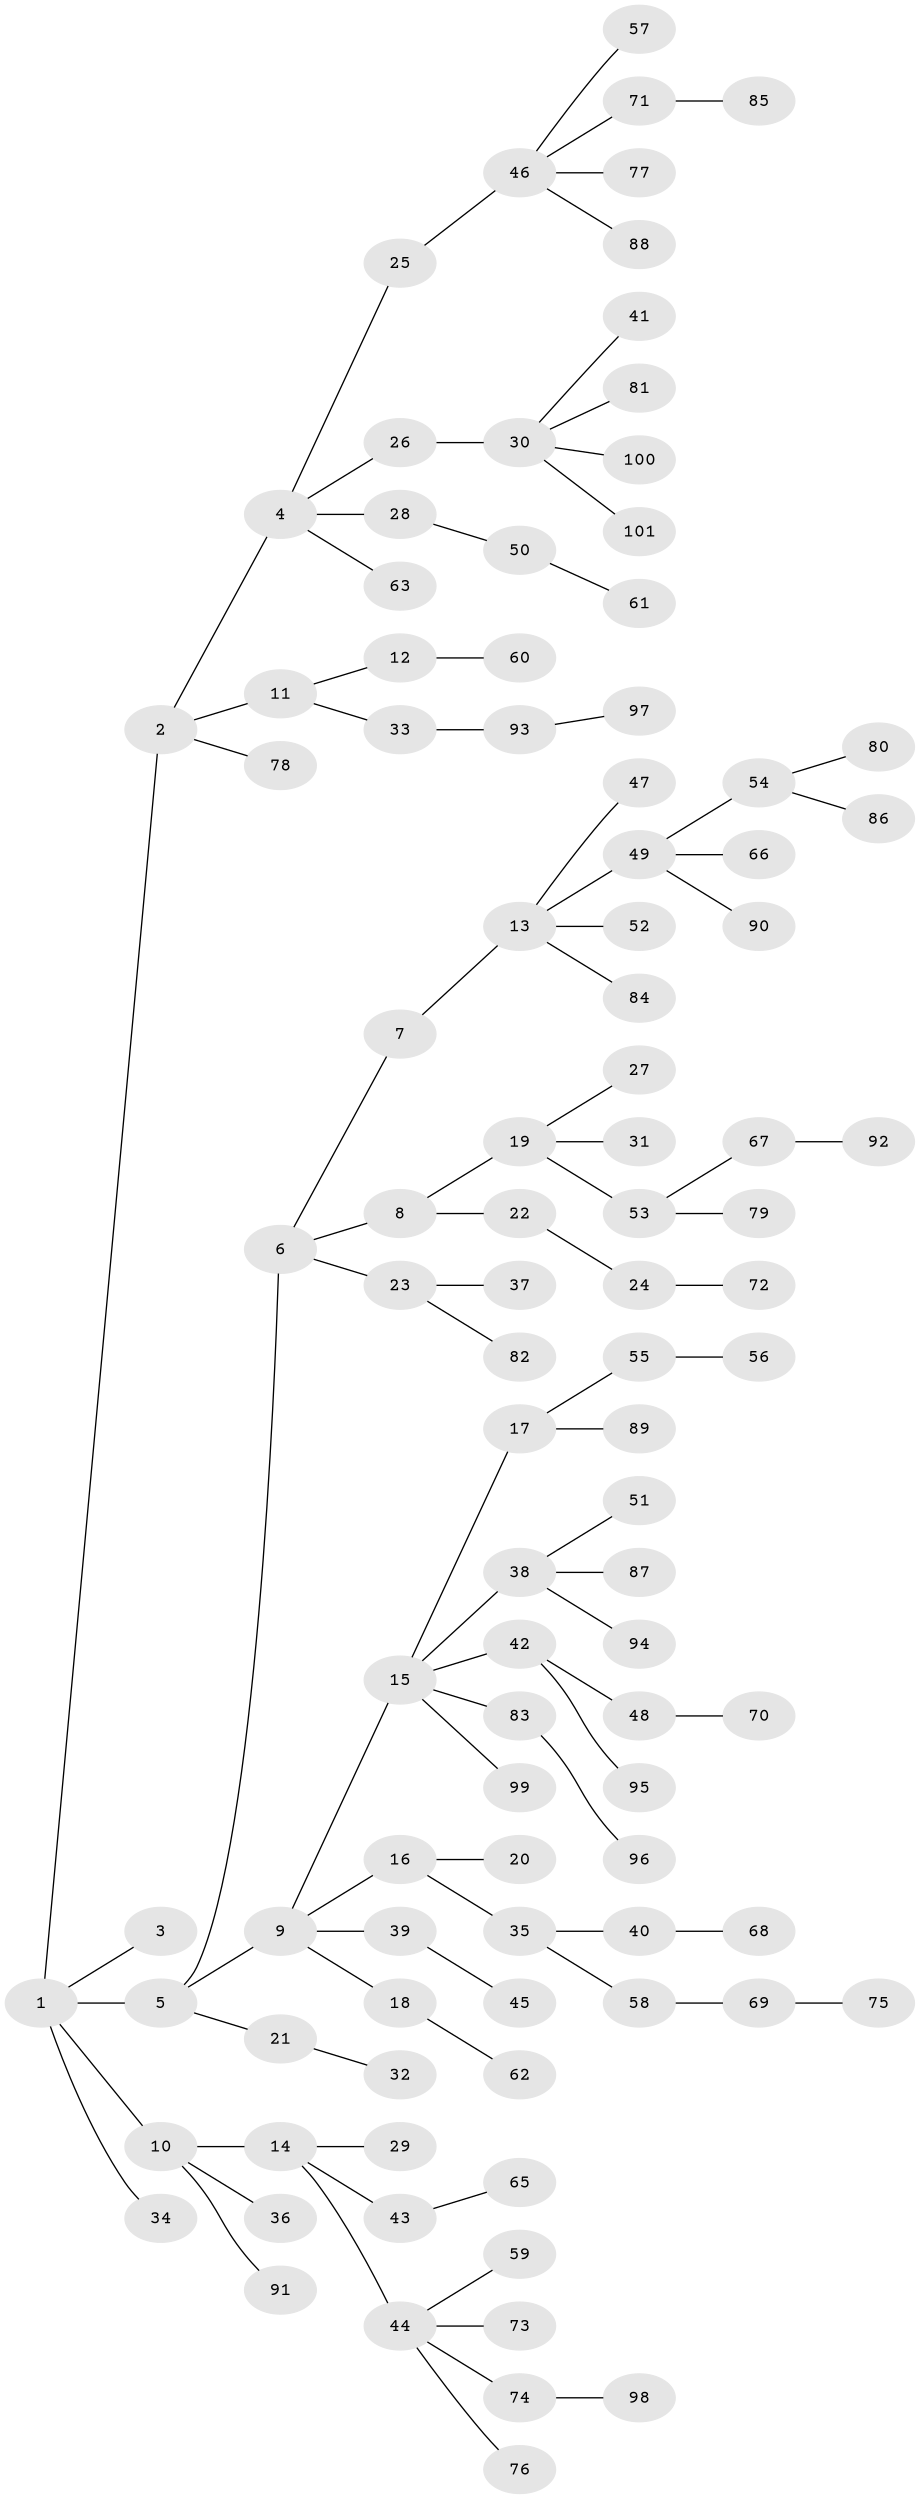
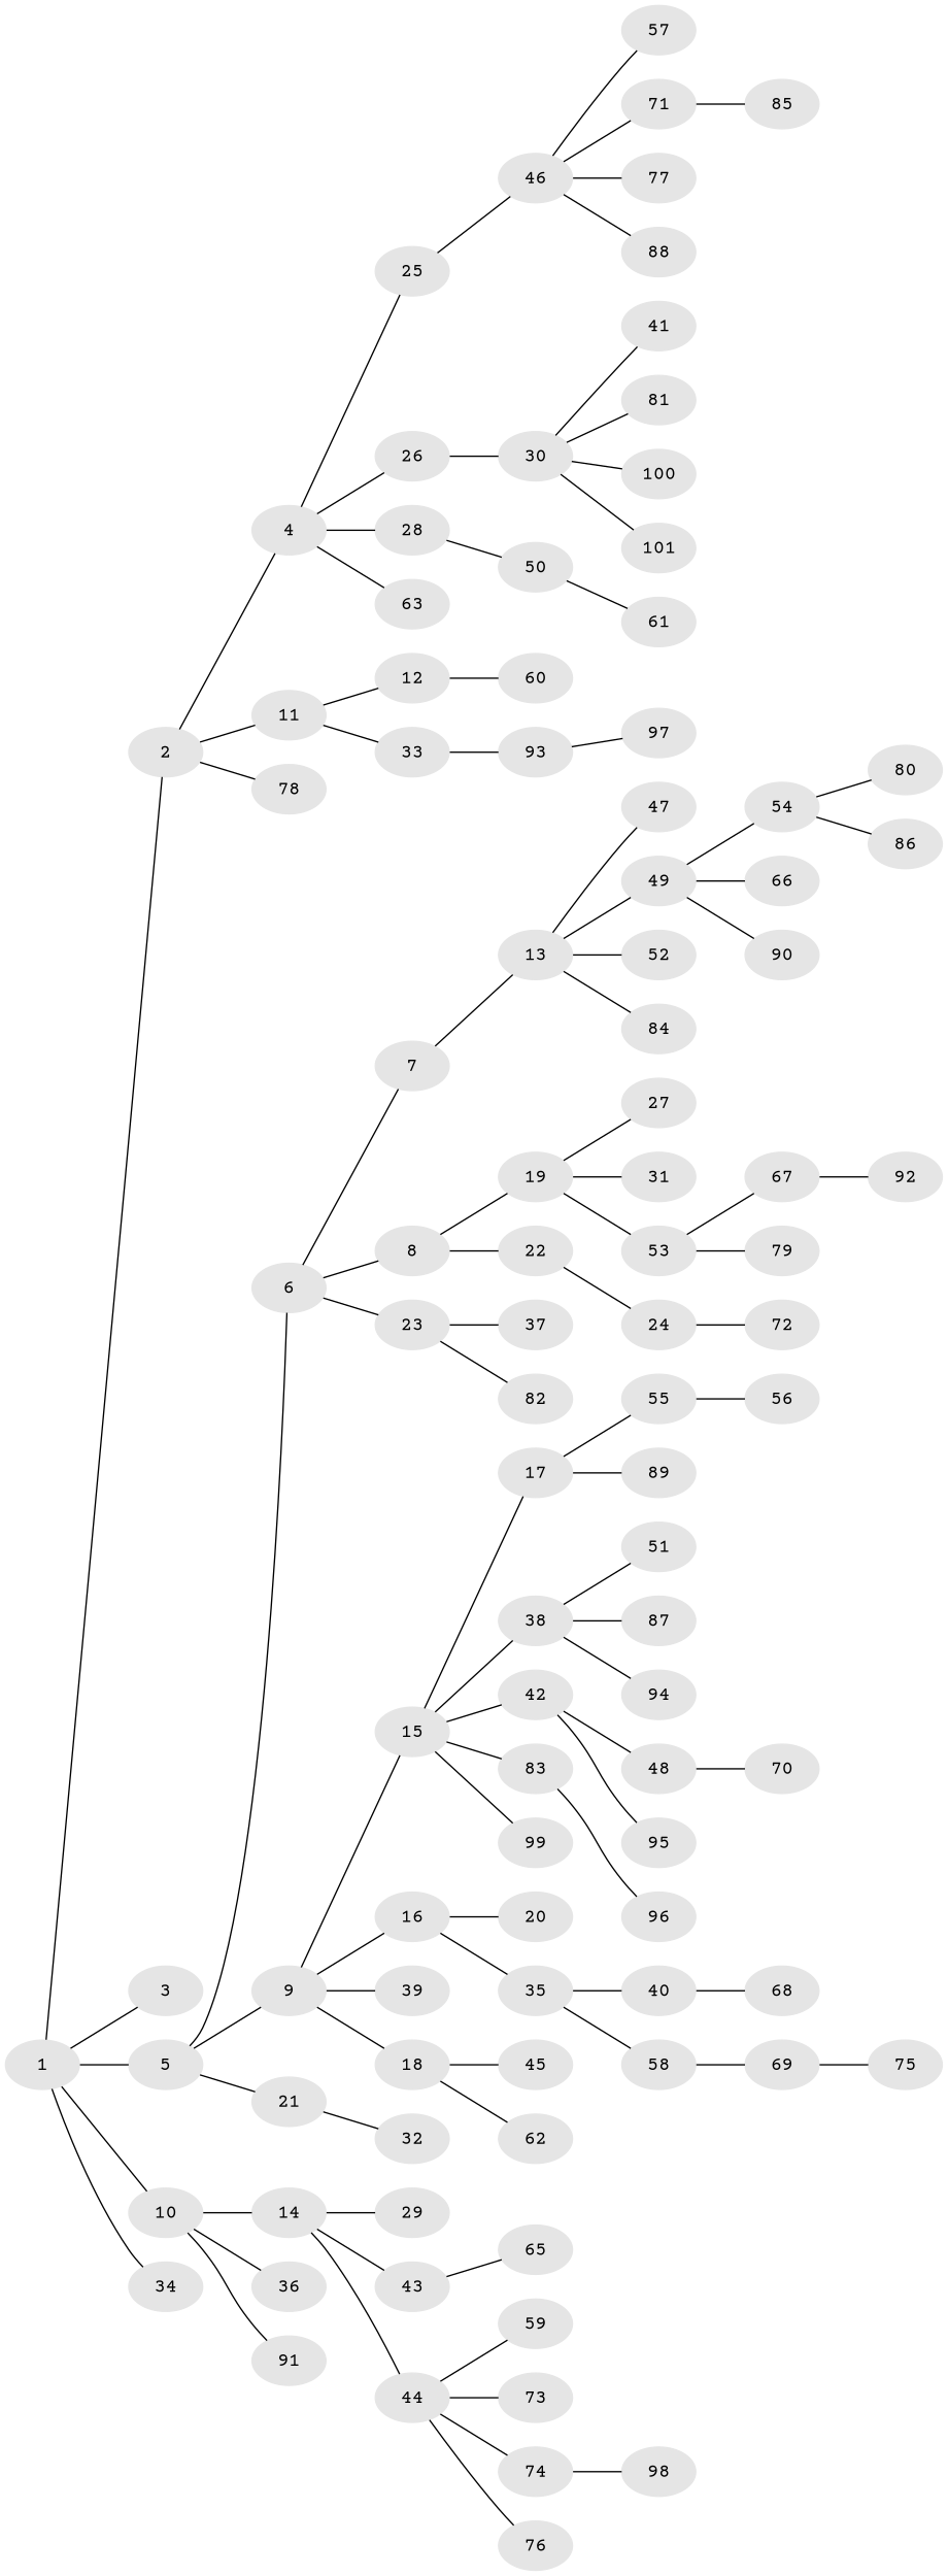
  graph {
    fontname="Courier Prime"
    rankdir=LR
    node [color=gray90 fontname="Courier Prime" style=filled]
    edge [fontname="Courier Prime"]
    1
    2
    3
    5
    10
    34
    4
    11
    78
    6
    9
    21
    14
    36
    91
    25
    26
    28
    63
    12
    33
    46
    30
    50
    7
    8
    23
    15
    16
    18
    39
    32
    13
    19
    22
    37
    82
    47
    49
    52
    84
    27
    31
    53
    24
    17
    38
    42
    83
    99
    20
    35
    45
    62
    29
    43
    44
    60
    93
    54
    66
    90
    65
    59
    73
    74
    76
    55
    89
    51
    87
    94
    48
    95
    96
    40
    58
    56
    67
    79
    72
    57
    71
    77
    88
    41
    81
    100
    101
    61
    97
    68
    69
    70
    98
    85
    80
    86
    92
    75
    1 -- 2
    1 -- 3
    1 -- 5
    1 -- 10
    1 -- 34
    2 -- 4
    2 -- 11
    2 -- 78
    5 -- 6
    5 -- 9
    5 -- 21
    10 -- 14
    10 -- 36
    10 -- 91
    4 -- 25
    4 -- 26
    4 -- 28
    4 -- 63
    11 -- 12
    11 -- 33
    6 -- 7
    6 -- 8
    6 -- 23
    9 -- 15
    9 -- 16
    9 -- 18
    9 -- 39
    21 -- 32
    14 -- 29
    14 -- 43
    14 -- 44
    25 -- 46
    26 -- 30
    28 -- 50
    12 -- 60
    33 -- 93
    46 -- 57
    46 -- 71
    46 -- 77
    46 -- 88
    30 -- 41
    30 -- 81
    30 -- 100
    30 -- 101
    50 -- 61
    7 -- 13
    8 -- 19
    8 -- 22
    23 -- 37
    23 -- 82
    15 -- 17
    15 -- 38
    15 -- 42
    15 -- 83
    15 -- 99
    16 -- 20
    16 -- 35
-   39 -- 45
+   18 -- 45
    18 -- 62
    13 -- 47
    13 -- 49
    13 -- 52
    13 -- 84
    19 -- 27
    19 -- 31
    19 -- 53
    22 -- 24
    49 -- 54
    49 -- 66
    49 -- 90
    53 -- 67
    53 -- 79
    24 -- 72
    17 -- 55
    17 -- 89
    38 -- 51
    38 -- 87
    38 -- 94
    42 -- 48
    42 -- 95
    83 -- 96
    35 -- 40
    35 -- 58
    43 -- 65
    44 -- 59
    44 -- 73
    44 -- 74
    44 -- 76
    93 -- 97
    54 -- 80
    54 -- 86
    74 -- 98
    55 -- 56
    48 -- 70
    40 -- 68
    58 -- 69
    67 -- 92
    71 -- 85
    69 -- 75
  }
